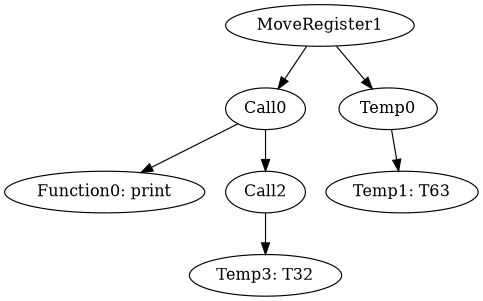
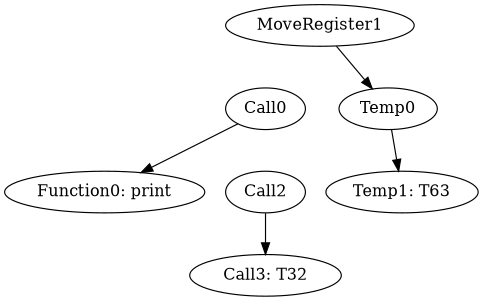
  digraph {
    fontname="DejaVu Serif"
    ordering=out
    node [fontname="DejaVu Serif"]
    edge [fontname="DejaVu Serif"]
    Call0
    "Function0: print"
    n3 [label=Call2]
-   "Temp3: T32"
+   "Temp3: T32" [label="Call3: T32"]
    n5 [label=MoveRegister1]
    Temp0
    n7 [label="Temp1: T63"]
    Call0 -> "Function0: print"
-   Call0 -> n3
    n3 -> "Temp3: T32"
-   n5 -> Call0
    n5 -> Temp0
    Temp0 -> n7
  }
